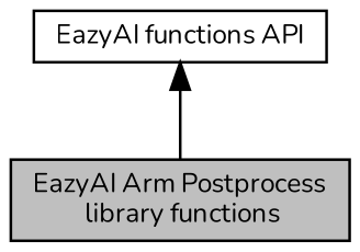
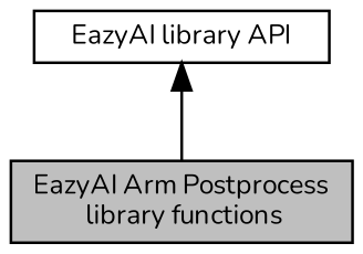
  digraph {
    rankdir=TB
    fontname=Nunito
    node [color=black fontname=Nunito fontsize=10 shape=box]
-   n1 [height=0.2 label="EazyAI functions API" width=0.4]
+   n1 [height=0.2 label="EazyAI library API" width=0.4]
    n2 [fillcolor=grey75 fontcolor=black height=0.2 label="EazyAI Arm Postprocess\l library functions" style=filled width=0.4]
    n1 -> n2 [dir=back fontname=Nunito fontsize=10 labelfontname=Helvetica labelfontsize=10 shape=plaintext style=solid]
  }
